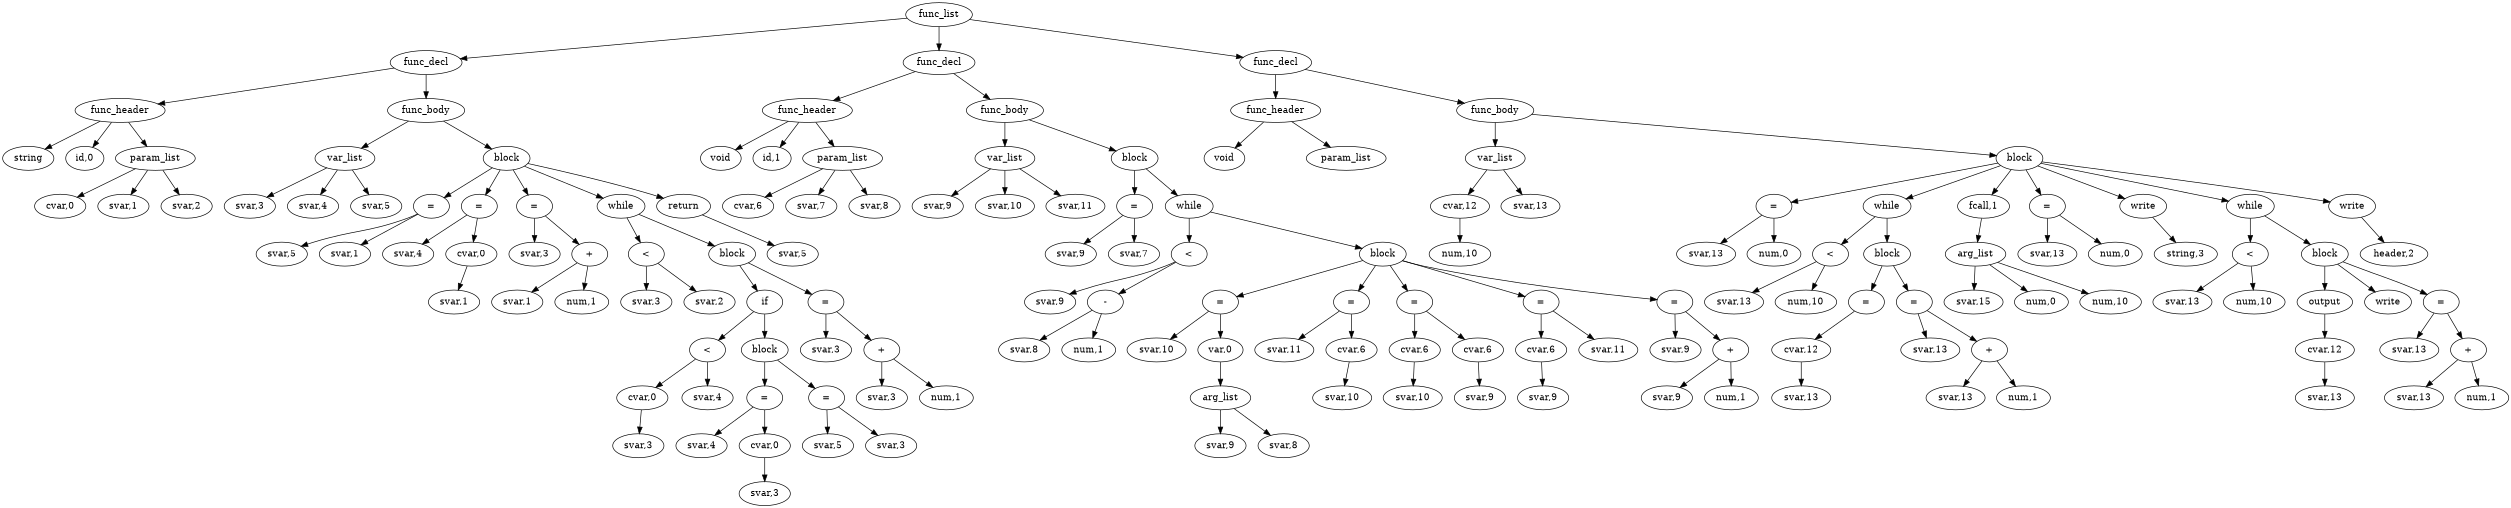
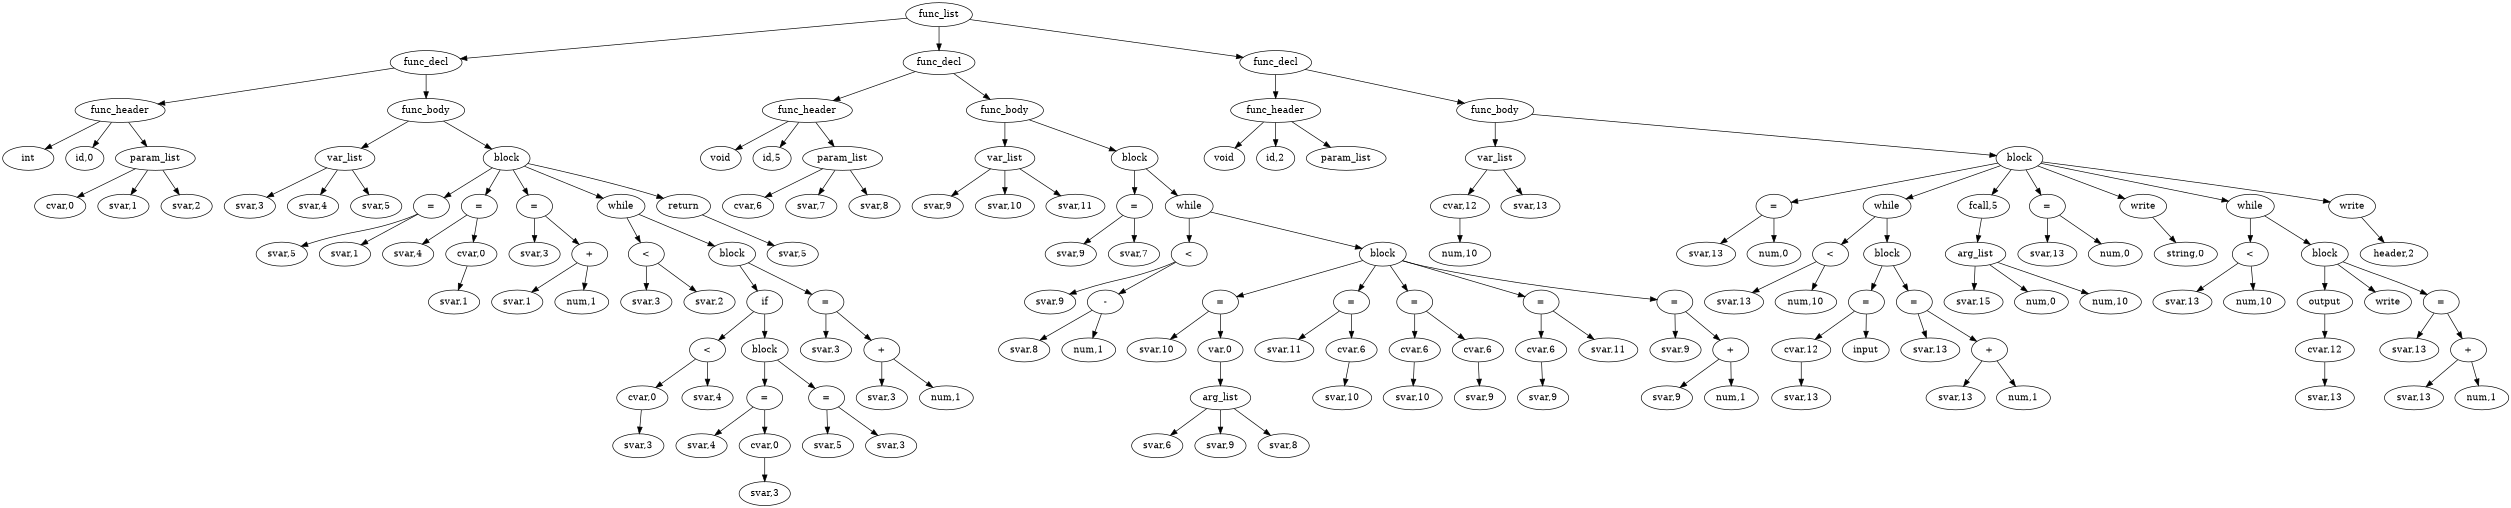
  digraph {
    ordering=out
    n1 [label=func_list]
    n2 [label=func_decl]
    n3 [label=func_decl]
    n4 [label=func_decl]
    n5 [label=func_header]
    n6 [label=func_body]
    n7 [label=func_header]
    n8 [label=func_body]
    n9 [label=func_header]
    n10 [label=func_body]
-   n11 [label=string]
+   n11 [label=int]
    n12 [label="id,0"]
    n13 [label=param_list]
    n14 [label=var_list]
    n15 [label=block]
    n16 [label="cvar,0"]
    n17 [label="svar,1"]
    n18 [label="svar,2"]
    n19 [label="svar,3"]
    n20 [label="svar,4"]
    n21 [label="svar,5"]
    n22 [label="="]
    n23 [label="="]
    n24 [label="="]
    n25 [label=while]
    n26 [label=return]
    n27 [label="svar,5"]
    n28 [label="svar,1"]
    n29 [label="svar,4"]
    n30 [label="cvar,0"]
    n31 [label="svar,3"]
    n32 [label="+"]
    n33 [label="<"]
    n34 [label=block]
    n35 [label="svar,5"]
    n36 [label="svar,1"]
    n37 [label="svar,1"]
    n38 [label="num,1"]
    n39 [label="svar,3"]
    n40 [label="svar,2"]
    n41 [label=if]
    n42 [label="="]
    n43 [label="<"]
    n44 [label=block]
    n45 [label="svar,3"]
    n46 [label="+"]
    n47 [label="cvar,0"]
    n48 [label="svar,4"]
    n49 [label="="]
    n50 [label="="]
    n51 [label="svar,3"]
    n52 [label="svar,4"]
    n53 [label="cvar,0"]
    n54 [label="svar,5"]
    n55 [label="svar,3"]
    n56 [label="svar,3"]
    n57 [label="svar,3"]
    n58 [label="num,1"]
    n59 [label=void]
-   n60 [label="id,1"]
+   n60 [label="id,5"]
    n61 [label=param_list]
    n62 [label=var_list]
    n63 [label=block]
    n64 [label="cvar,6"]
    n65 [label="svar,7"]
    n66 [label="svar,8"]
    n67 [label="svar,9"]
    n68 [label="svar,10"]
    n69 [label="svar,11"]
    n70 [label="="]
    n71 [label=while]
    n72 [label="svar,9"]
    n73 [label="svar,7"]
    n74 [label="<"]
    n75 [label=block]
    n76 [label="svar,9"]
    n77 [label="-"]
    n78 [label="="]
    n79 [label="="]
    n80 [label="="]
    n81 [label="="]
    n82 [label="="]
    n83 [label="svar,8"]
    n84 [label="num,1"]
    n85 [label="svar,10"]
    n86 [label="var,0"]
    n87 [label="svar,11"]
    n88 [label="cvar,6"]
    n89 [label="cvar,6"]
    n90 [label="cvar,6"]
    n91 [label="cvar,6"]
    n92 [label="svar,11"]
    n93 [label="svar,9"]
    n94 [label="+"]
    n95 [label=arg_list]
+   n96 [label="svar,6"]
    n97 [label="svar,9"]
    n98 [label="svar,8"]
    n99 [label="svar,10"]
    n100 [label="svar,10"]
    n101 [label="svar,9"]
    n102 [label="svar,9"]
    n103 [label="svar,9"]
    n104 [label="num,1"]
    n105 [label=void]
+   n106 [label="id,2"]
    n107 [label=param_list]
    n108 [label=var_list]
    n109 [label=block]
    n110 [label="cvar,12"]
    n111 [label="svar,13"]
    n112 [label="="]
    n113 [label=while]
-   n114 [label="fcall,1"]
+   n114 [label="fcall,5"]
    n115 [label="="]
    n116 [label=write]
    n117 [label=while]
    n118 [label=write]
    n119 [label="num,10"]
    n120 [label="svar,13"]
    n121 [label="num,0"]
    n122 [label="<"]
    n123 [label=block]
    n124 [label=arg_list]
    n125 [label="svar,13"]
    n126 [label="num,0"]
-   n127 [label="string,3"]
+   n127 [label="string,0"]
    n128 [label="<"]
    n129 [label=block]
    n130 [label="header,2"]
    n131 [label="svar,13"]
    n132 [label="num,10"]
    n133 [label="="]
    n134 [label="="]
    n135 [label="cvar,12"]
+   n136 [label=input]
    n137 [label="svar,13"]
    n138 [label="+"]
    n139 [label="svar,13"]
    n140 [label="svar,13"]
    n141 [label="num,1"]
    n142 [label="svar,15"]
    n143 [label="num,0"]
    n144 [label="num,10"]
    n145 [label="svar,13"]
    n146 [label="num,10"]
    n147 [label=output]
    n148 [label=write]
    n149 [label="="]
    n150 [label="cvar,12"]
    n151 [label="svar,13"]
    n152 [label="+"]
    n153 [label="svar,13"]
    n154 [label="svar,13"]
    n155 [label="num,1"]
    n1 -> n2
    n1 -> n3
    n1 -> n4
    n2 -> n5
    n2 -> n6
    n3 -> n7
    n3 -> n8
    n4 -> n9
    n4 -> n10
    n5 -> n11
    n5 -> n12
    n5 -> n13
    n6 -> n14
    n6 -> n15
    n7 -> n59
    n7 -> n60
    n7 -> n61
    n8 -> n62
    n8 -> n63
    n9 -> n105
+   n9 -> n106
    n9 -> n107
    n10 -> n108
    n10 -> n109
    n13 -> n16
    n13 -> n17
    n13 -> n18
    n14 -> n19
    n14 -> n20
    n14 -> n21
    n15 -> n22
    n15 -> n23
    n15 -> n24
    n15 -> n25
    n15 -> n26
    n22 -> n27
    n22 -> n28
    n23 -> n29
    n23 -> n30
    n24 -> n31
    n24 -> n32
    n25 -> n33
    n25 -> n34
    n26 -> n35
    n30 -> n36
    n32 -> n37
    n32 -> n38
    n33 -> n39
    n33 -> n40
    n34 -> n41
    n34 -> n42
    n41 -> n43
    n41 -> n44
    n42 -> n45
    n42 -> n46
    n43 -> n47
    n43 -> n48
    n44 -> n49
    n44 -> n50
    n46 -> n57
    n46 -> n58
    n47 -> n51
    n49 -> n52
    n49 -> n53
    n50 -> n54
    n50 -> n55
    n53 -> n56
    n61 -> n64
    n61 -> n65
    n61 -> n66
    n62 -> n67
    n62 -> n68
    n62 -> n69
    n63 -> n70
    n63 -> n71
    n70 -> n72
    n70 -> n73
    n71 -> n74
    n71 -> n75
    n74 -> n76
    n74 -> n77
    n75 -> n78
    n75 -> n79
    n75 -> n80
    n75 -> n81
    n75 -> n82
    n77 -> n83
    n77 -> n84
    n78 -> n85
    n78 -> n86
    n79 -> n87
    n79 -> n88
    n80 -> n89
    n80 -> n90
    n81 -> n91
    n81 -> n92
    n82 -> n93
    n82 -> n94
    n86 -> n95
    n88 -> n99
    n89 -> n100
    n90 -> n101
    n91 -> n102
    n94 -> n103
    n94 -> n104
+   n95 -> n96
    n95 -> n97
    n95 -> n98
    n108 -> n110
    n108 -> n111
    n109 -> n112
    n109 -> n113
    n109 -> n114
    n109 -> n115
    n109 -> n116
    n109 -> n117
    n109 -> n118
    n110 -> n119
    n112 -> n120
    n112 -> n121
    n113 -> n122
    n113 -> n123
    n114 -> n124
    n115 -> n125
    n115 -> n126
    n116 -> n127
    n117 -> n128
    n117 -> n129
    n118 -> n130
    n122 -> n131
    n122 -> n132
    n123 -> n133
    n123 -> n134
    n124 -> n142
    n124 -> n143
    n124 -> n144
    n128 -> n145
    n128 -> n146
    n129 -> n147
    n129 -> n148
    n129 -> n149
    n133 -> n135
+   n133 -> n136
    n134 -> n137
    n134 -> n138
    n135 -> n139
    n138 -> n140
    n138 -> n141
    n147 -> n150
    n149 -> n151
    n149 -> n152
    n150 -> n153
    n152 -> n154
    n152 -> n155
  }
